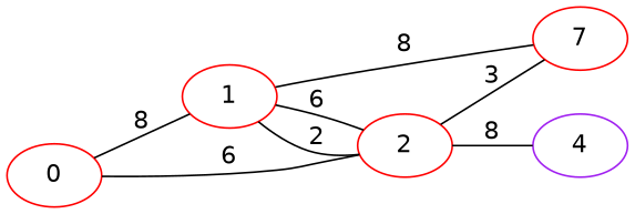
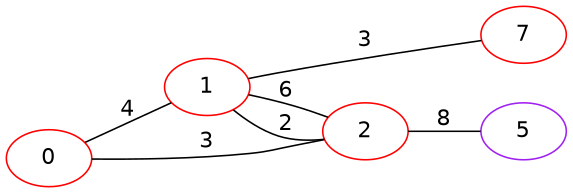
  graph {
    fontname="DejaVu Sans"
    rankdir=LR
    node [color=red fontname="DejaVu Sans" weight=1]
    edge [fontname="DejaVu Sans"]
    0
    1
    2
    n4 [label=7]
-   4 [color=purple weight=4]
-   0 -- 1 [label=8]
-   0 -- 2 [label=6]
+   4 [color=purple weight=4 label=5]
+   0 -- 1 [label=4]
+   0 -- 2 [label=3]
    1 -- 2 [label=6]
    1 -- 2 [label=2]
-   1 -- n4 [label=8]
-   2 -- n4 [label=3]
+   1 -- n4 [label=3]
    2 -- 4 [label=8]
  }
